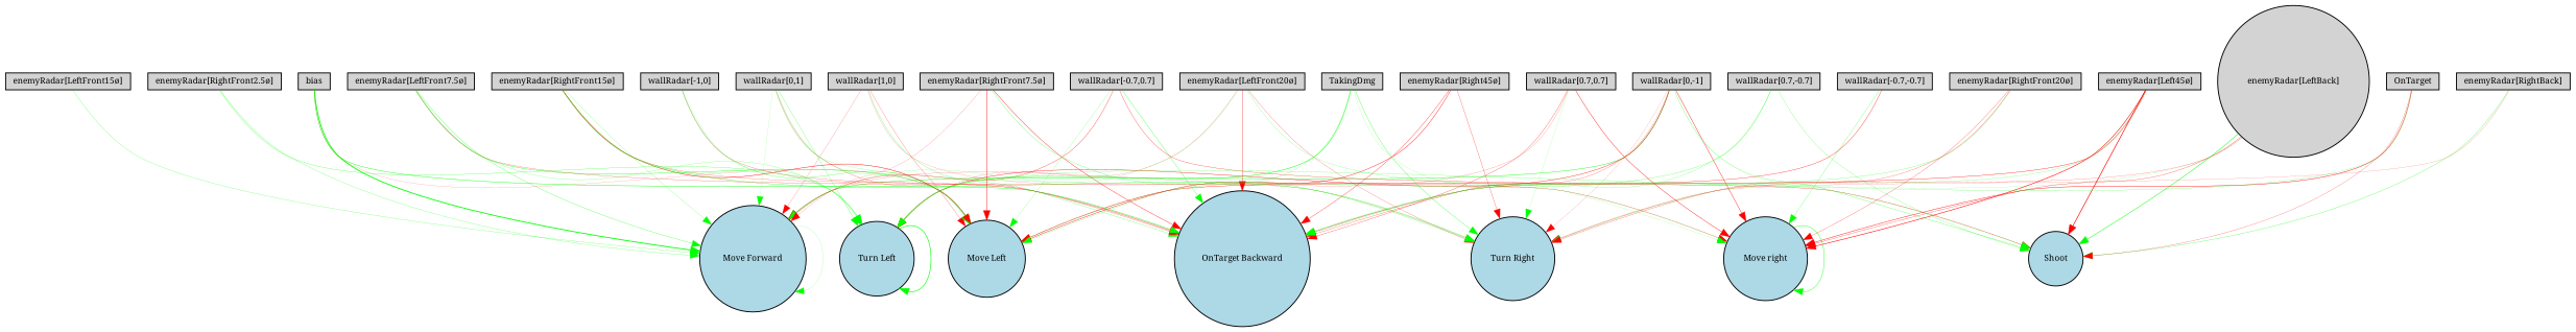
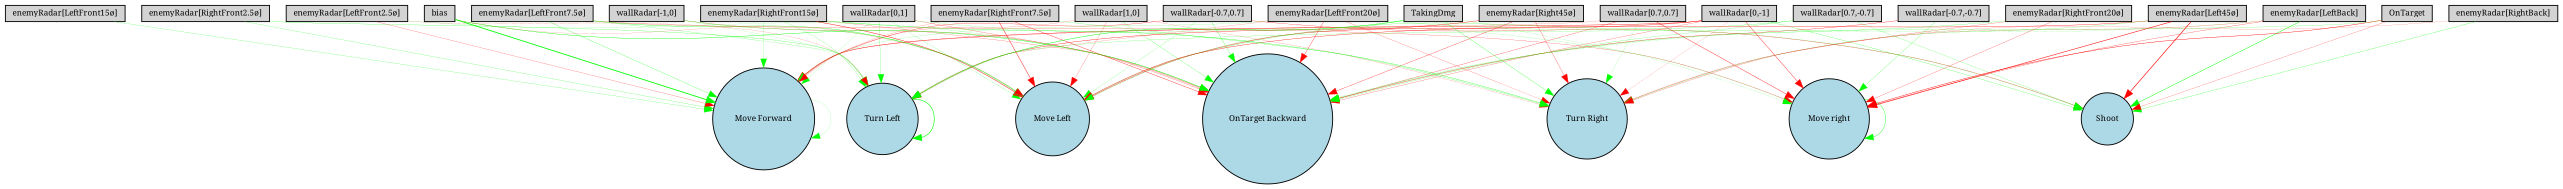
  digraph {
    fontname="Noto Serif"
    node [fillcolor=lightgray fontname="Noto Serif" fontsize=9 shape=box style=filled]
    edge [color=green fontname="Noto Serif" style=solid]
    "wallRadar[1,0]" [height=0.2 width=0.2]
    "Move Forward" [fillcolor=lightblue height=0.2 shape=circle width=0.2]
    n3 [fillcolor=lightblue height=0.2 label="OnTarget Backward" shape=circle width=0.2]
    "Move Left" [fillcolor=lightblue height=0.2 shape=circle width=0.2]
    "Turn Right" [fillcolor=lightblue height=0.2 shape=circle width=0.2]
    "wallRadar[0,1]" [height=0.2 width=0.2]
    "Move right" [fillcolor=lightblue height=0.2 shape=circle width=0.2]
    "Turn Left" [fillcolor=lightblue height=0.2 shape=circle width=0.2]
    "wallRadar[-1,0]" [height=0.2 width=0.2]
    "wallRadar[0,-1]" [height=0.2 width=0.2]
    Shoot [fillcolor=lightblue height=0.2 shape=circle width=0.2]
    "wallRadar[0.7,0.7]" [height=0.2 width=0.2]
    "wallRadar[-0.7,0.7]" [height=0.2 width=0.2]
    "wallRadar[-0.7,-0.7]" [height=0.2 width=0.2]
    "wallRadar[0.7,-0.7]" [height=0.2 width=0.2]
    "enemyRadar[RightBack]" [height=0.2 width=0.2]
-   "enemyRadar[LeftBack]" [height=0.2 shape=circle width=0.2]
+   "enemyRadar[LeftBack]" [height=0.2 width=0.2]
    "enemyRadar[Right45ø]" [height=0.2 width=0.2]
    "enemyRadar[Left45ø]" [height=0.2 width=0.2]
    "enemyRadar[RightFront20ø]" [height=0.2 width=0.2]
    "enemyRadar[LeftFront20ø]" [height=0.2 width=0.2]
    "enemyRadar[RightFront15ø]" [height=0.2 width=0.2]
    "enemyRadar[LeftFront15ø]" [height=0.2 width=0.2]
    "enemyRadar[RightFront7.5ø]" [height=0.2 width=0.2]
    "enemyRadar[LeftFront7.5ø]" [height=0.2 width=0.2]
    "enemyRadar[RightFront2.5ø]" [height=0.2 width=0.2]
+   "enemyRadar[LeftFront2.5ø]" [height=0.2 width=0.2]
    OnTarget [height=0.2 width=0.2]
    TakingDmg [height=0.2 width=0.2]
    bias [height=0.2 width=0.2]
    "wallRadar[1,0]" -> "Move Forward" [color=red penwidth=0.1634408675522348]
    "wallRadar[1,0]" -> n3 [penwidth=0.22911618646446383]
    "wallRadar[1,0]" -> "Move Left" [color=red penwidth=0.20288508239001984]
    "wallRadar[1,0]" -> "Turn Right" [color=red penwidth=0.1296951117811638]
    "Move Forward" -> "Move Forward" [penwidth=0.12126892441148523]
    "wallRadar[0,1]" -> "Move Forward" [penwidth=0.10286850357477118]
    "wallRadar[0,1]" -> n3 [color=red penwidth=0.2223710515330634]
    "wallRadar[0,1]" -> "Move Left" [penwidth=0.16658962984139886]
    "wallRadar[0,1]" -> "Move right" [penwidth=0.1519091949067249]
    "wallRadar[0,1]" -> "Turn Left" [penwidth=0.22244204024369724]
    "Move right" -> "Move right" [penwidth=0.3975580237897789]
    "Turn Left" -> "Turn Left" [penwidth=0.638985714272505]
    "wallRadar[-1,0]" -> n3 [color=red penwidth=0.21221102877981385]
    "wallRadar[-1,0]" -> "Move Left" [penwidth=0.2674437819087392]
    "wallRadar[-1,0]" -> "Turn Left" [penwidth=0.10845982688358603]
-   "wallRadar[0,-1]" -> "Move Forward" [penwidth=0.4286608168852798]
+   "wallRadar[0,-1]" -> "Move Forward" [color=red penwidth=0.4286608168852798]
    "wallRadar[0,-1]" -> n3 [color=red penwidth=0.22472460927970334]
    "wallRadar[0,-1]" -> "Turn Right" [color=red penwidth=0.11252912778733068]
    "wallRadar[0,-1]" -> "Move right" [color=red penwidth=0.40071187808115327]
    "wallRadar[0,-1]" -> "Turn Left" [color=red penwidth=0.39231013665613]
    "wallRadar[0,-1]" -> Shoot [penwidth=0.2528341527132528]
    "wallRadar[0.7,0.7]" -> "Move Forward" [color=red penwidth=0.15693857123500154]
    "wallRadar[0.7,0.7]" -> n3 [color=red penwidth=0.2684467839412126]
    "wallRadar[0.7,0.7]" -> "Turn Right" [penwidth=0.12323263370982632]
    "wallRadar[0.7,0.7]" -> "Move right" [color=red penwidth=0.40520341257588643]
    "wallRadar[-0.7,0.7]" -> "Move Forward" [color=red penwidth=0.3045580750493976]
    "wallRadar[-0.7,0.7]" -> n3 [penwidth=0.28171131906192676]
    "wallRadar[-0.7,0.7]" -> "Move Left" [penwidth=0.1541117455795053]
    "wallRadar[-0.7,0.7]" -> Shoot [color=red penwidth=0.2769285520852815]
    "wallRadar[-0.7,-0.7]" -> n3 [color=red penwidth=0.3390686989304935]
    "wallRadar[-0.7,-0.7]" -> "Move right" [penwidth=0.21822992330154226]
    "wallRadar[0.7,-0.7]" -> n3 [penwidth=0.18668295488757328]
    "wallRadar[0.7,-0.7]" -> "Move Left" [penwidth=0.23017537305086325]
    "wallRadar[0.7,-0.7]" -> Shoot [penwidth=0.1933023722944282]
    "enemyRadar[RightBack]" -> "Turn Right" [color=red penwidth=0.13655266481352252]
    "enemyRadar[RightBack]" -> Shoot [penwidth=0.2581098235322715]
    "enemyRadar[LeftBack]" -> n3 [penwidth=0.11555976014472526]
    "enemyRadar[LeftBack]" -> "Turn Right" [color=red penwidth=0.17979736247281736]
    "enemyRadar[LeftBack]" -> "Move right" [color=red penwidth=0.2605949664770409]
    "enemyRadar[LeftBack]" -> Shoot [penwidth=0.48680148539685053]
    "enemyRadar[Right45ø]" -> n3 [color=red penwidth=0.31467633911416804]
    "enemyRadar[Right45ø]" -> "Move Left" [color=red penwidth=0.4088659818984093]
    "enemyRadar[Right45ø]" -> "Turn Right" [color=red penwidth=0.2606324412628835]
    "enemyRadar[Left45ø]" -> "Move Left" [color=red penwidth=0.3775108080025794]
    "enemyRadar[Left45ø]" -> "Turn Right" [penwidth=0.19401773771036512]
    "enemyRadar[Left45ø]" -> "Move right" [color=red penwidth=0.5796873671259071]
    "enemyRadar[Left45ø]" -> Shoot [color=red penwidth=0.7024645469421916]
    "enemyRadar[RightFront20ø]" -> n3 [penwidth=0.21882449270844254]
    "enemyRadar[RightFront20ø]" -> "Turn Right" [color=red penwidth=0.21710492536391196]
    "enemyRadar[RightFront20ø]" -> "Move right" [color=red penwidth=0.23551186959656048]
    "enemyRadar[LeftFront20ø]" -> "Move Forward" [penwidth=0.14208113363473715]
    "enemyRadar[LeftFront20ø]" -> n3 [color=red penwidth=0.33089783192001443]
    "enemyRadar[LeftFront20ø]" -> "Turn Right" [color=red penwidth=0.19588826529835118]
    "enemyRadar[LeftFront20ø]" -> "Turn Left" [color=red penwidth=0.14500293168657535]
    "enemyRadar[LeftFront20ø]" -> Shoot [penwidth=0.1666792807987756]
    "enemyRadar[RightFront15ø]" -> "Move Forward" [penwidth=0.1675835868778507]
    "enemyRadar[RightFront15ø]" -> n3 [color=red penwidth=0.2033746761646827]
    "enemyRadar[RightFront15ø]" -> "Move Left" [color=red penwidth=0.4727834298815722]
    "enemyRadar[RightFront15ø]" -> "Turn Right" [penwidth=0.3401484009116643]
    "enemyRadar[RightFront15ø]" -> "Turn Left" [penwidth=0.17197580510575933]
    "enemyRadar[LeftFront15ø]" -> "Move Forward" [penwidth=0.20270529577655497]
    "enemyRadar[RightFront7.5ø]" -> "Move Forward" [color=red penwidth=0.14731651261013112]
    "enemyRadar[RightFront7.5ø]" -> n3 [color=red penwidth=0.368899473155473]
    "enemyRadar[RightFront7.5ø]" -> "Move Left" [color=red penwidth=0.45688666088145224]
    "enemyRadar[RightFront7.5ø]" -> "Turn Right" [penwidth=0.22176878619737056]
    "enemyRadar[LeftFront7.5ø]" -> "Move Forward" [penwidth=0.26791514797455085]
    "enemyRadar[LeftFront7.5ø]" -> "Move Left" [penwidth=0.3710802086069446]
    "enemyRadar[LeftFront7.5ø]" -> "Move right" [color=red penwidth=0.21376610030872467]
    "enemyRadar[LeftFront7.5ø]" -> "Turn Left" [penwidth=0.18021357743934052]
    "enemyRadar[RightFront2.5ø]" -> "Move Forward" [penwidth=0.20754219430036563]
    "enemyRadar[RightFront2.5ø]" -> "Turn Left" [penwidth=0.25392431780373637]
+   "enemyRadar[LeftFront2.5ø]" -> "Move Forward" [color=red penwidth=0.21123873891962341]
+   "enemyRadar[LeftFront2.5ø]" -> n3 [penwidth=0.11959191427147592]
+   "enemyRadar[LeftFront2.5ø]" -> "Turn Left" [color=red penwidth=0.12427094916061385]
    OnTarget -> "Move right" [color=red penwidth=0.44641629213009704]
    OnTarget -> "Turn Left" [penwidth=0.1907015446423586]
    OnTarget -> Shoot [color=red penwidth=0.20462600451008411]
    TakingDmg -> "Move Left" [penwidth=0.1547553011160312]
    TakingDmg -> "Turn Right" [penwidth=0.28848694492876176]
    TakingDmg -> "Move right" [penwidth=0.11114152194342357]
    TakingDmg -> "Turn Left" [penwidth=0.5003066846135008]
    bias -> "Move Forward" [penwidth=0.9215461923011485]
    bias -> n3 [penwidth=0.4339478718329367]
    bias -> "Move Left" [color=red penwidth=0.12585445222200145]
  }
